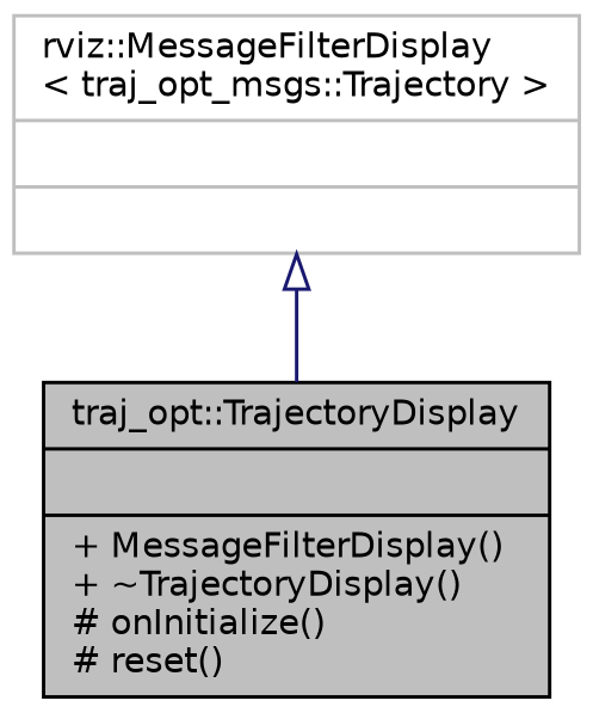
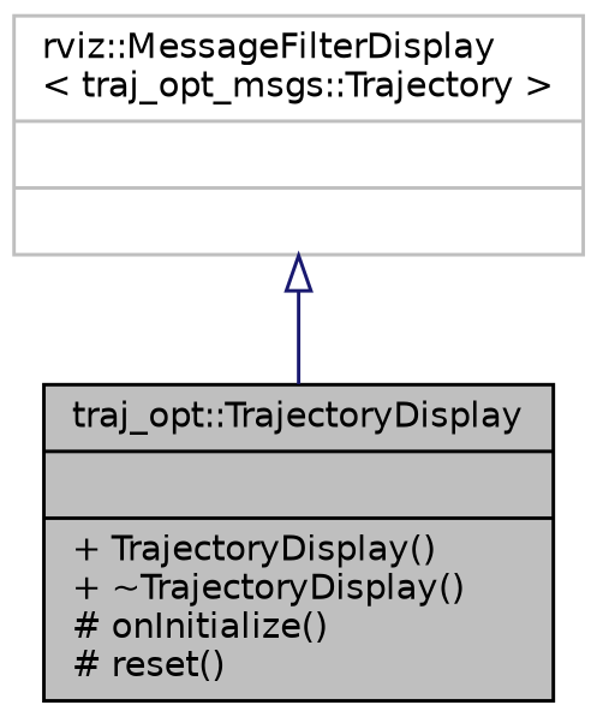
  digraph {
    node [fontname=Helvetica fontsize=10 shape=record style=filled]
-   n1 [color=black fillcolor=grey75 fontcolor=black height=0.2 label="{traj_opt::TrajectoryDisplay\n||+ MessageFilterDisplay()\l+ ~TrajectoryDisplay()\l# onInitialize()\l# reset()\l}" width=0.4]
+   n1 [color=black fillcolor=grey75 fontcolor=black height=0.2 label="{traj_opt::TrajectoryDisplay\n||+ TrajectoryDisplay()\l+ ~TrajectoryDisplay()\l# onInitialize()\l# reset()\l}" width=0.4]
    n2 [color=grey75 fillcolor=white height=0.2 label="{rviz::MessageFilterDisplay\l\< traj_opt_msgs::Trajectory \>\n||}" width=0.4]
    n2 -> n1 [arrowtail=onormal color=midnightblue dir=back fontname=Helvetica fontsize=10 labelfontname=Helvetica labelfontsize=10 style=solid]
  }
